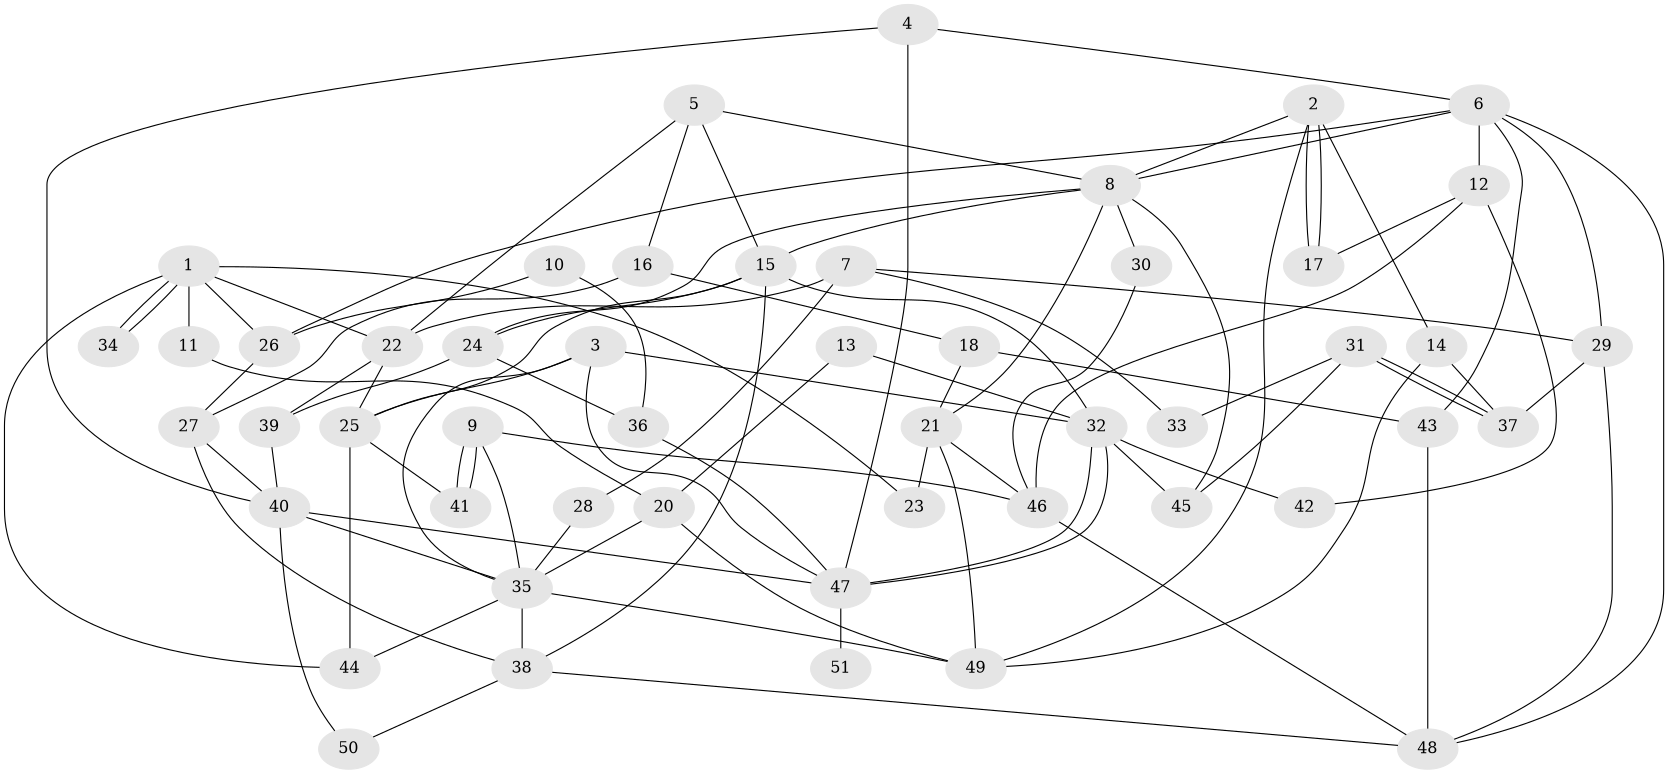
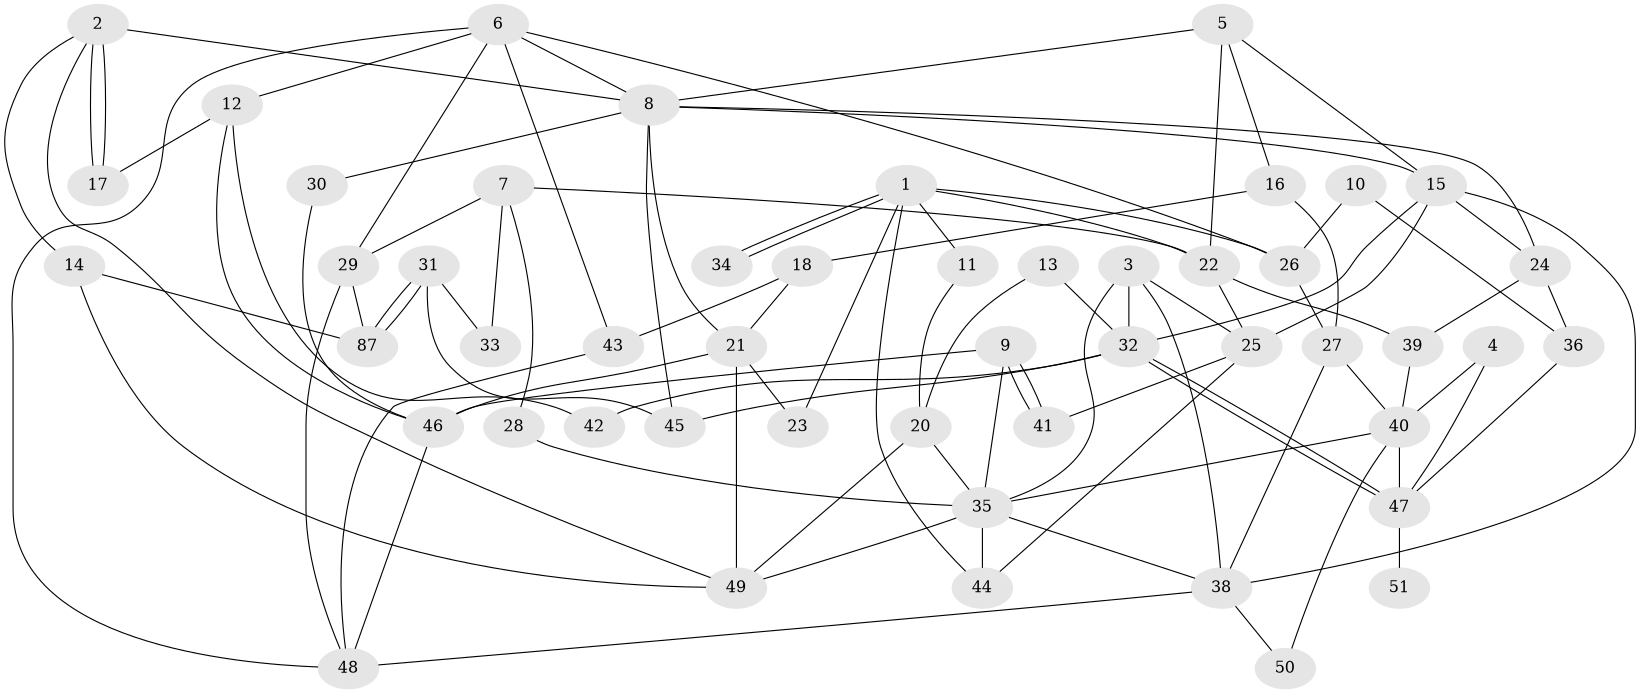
  graph {
    node [color=gray90 style=filled]
    1
    11
    22
    23
    26
    34
    44
    20
    25
    39
    27
    2
    8
    14
    17
    49
    15
    21
    24
    30
    45
-   37
+   37 [label=87]
    3
    32
    35
    38
    41
    47
    42
    48
    50
    4
    6
    40
    12
    29
    43
    51
    5
    16
    18
    46
    7
    28
    33
    36
    9
    10
    13
    31
    1 -- 11
    1 -- 22
    1 -- 23
    1 -- 26
    1 -- 34
    1 -- 34
    1 -- 44
    11 -- 20
    22 -- 25
    22 -- 39
    26 -- 27
    20 -- 49
    20 -- 35
    25 -- 44
    25 -- 41
    39 -- 40
    27 -- 38
    27 -- 40
    2 -- 8
    2 -- 14
    2 -- 17
    2 -- 17
    2 -- 49
    8 -- 15
    8 -- 21
    8 -- 24
    8 -- 30
    8 -- 45
    14 -- 49
    14 -- 37
    15 -- 25
    15 -- 24
    15 -- 32
    15 -- 38
    21 -- 23
    21 -- 49
    21 -- 46
    24 -- 39
    24 -- 36
    30 -- 46
    3 -- 25
    3 -- 32
    3 -- 35
-   3 -- 47
+   3 -- 38
    32 -- 45
    32 -- 47
    32 -- 47
    32 -- 42
    35 -- 44
    35 -- 49
    35 -- 38
    38 -- 48
    38 -- 50
    47 -- 51
    4 -- 47
-   4 -- 6
    4 -- 40
    6 -- 26
    6 -- 8
    6 -- 48
    6 -- 12
    6 -- 29
    6 -- 43
    40 -- 35
    40 -- 47
    40 -- 50
    12 -- 17
    12 -- 42
    12 -- 46
    29 -- 37
    29 -- 48
    43 -- 48
    5 -- 22
    5 -- 8
    5 -- 15
    5 -- 16
    16 -- 27
    16 -- 18
    18 -- 21
    18 -- 43
    46 -- 48
    7 -- 22
    7 -- 29
    7 -- 28
    7 -- 33
    28 -- 35
    36 -- 47
    9 -- 35
    9 -- 41
    9 -- 41
    9 -- 46
    10 -- 26
    10 -- 36
    13 -- 20
    13 -- 32
    31 -- 45
    31 -- 37
    31 -- 37
    31 -- 33
  }
